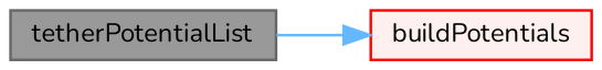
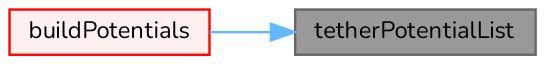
  digraph {
    rankdir=LR
    fontname=Nunito
    node [fontname=Nunito fontsize=10 shape=box style=filled]
    n1 [color=gray40 fillcolor=grey60 fontcolor=black height=0.2 label=tetherPotentialList width=0.4]
    n2 [color=red fillcolor="#FFF0F0" height=0.2 label=buildPotentials width=0.4]
-   n1 -> n2 [color=steelblue1 fontname=Nunito fontsize=10 labelfontname=Helvetica labelfontsize=10 style=solid]
+   n2 -> n1 [color=steelblue1 fontname=Nunito fontsize=10 labelfontname=Helvetica labelfontsize=10 style=solid]
  }
